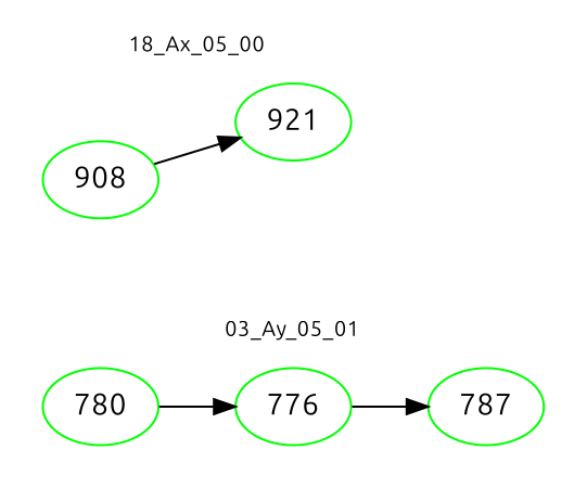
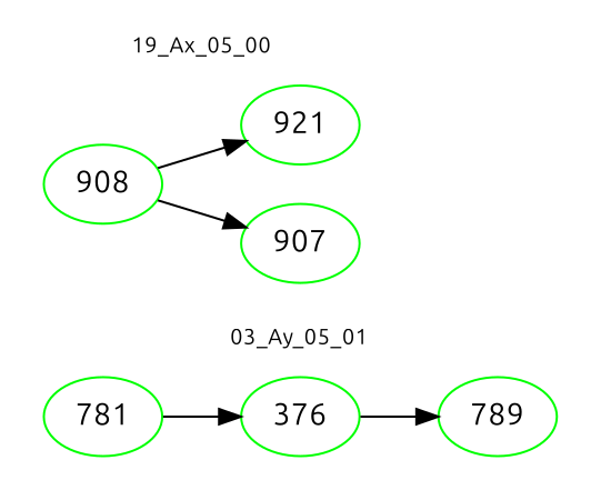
  digraph {
    fontname=Ubuntu
    rankdir=LR
    node [color=green fontname=Ubuntu]
    edge [color=black fontname=Ubuntu]
-   n1 [label=780]
-   n2 [label=776]
-   n3 [label=787]
+   n1 [label=781]
+   n2 [label=376]
+   n3 [label=789]
    n4 [label=908]
+   n5 [label=907]
    n6 [label=921]
    subgraph cluster_1 {
      color=white
      fontsize=10
      label="03_Ay_05_01"
      n1
      n2
      n3
    }
    subgraph cluster_2 {
      color=white
      fontsize=10
-     label="18_Ax_05_00"
+     label="19_Ax_05_00"
      n4
+     n5
      n6
    }
    n1 -> n2
    n2 -> n3
+   n4 -> n5
    n4 -> n6
  }
